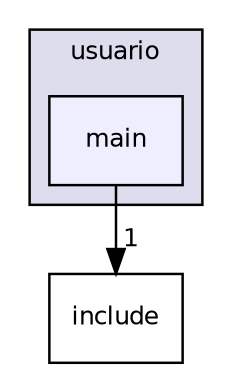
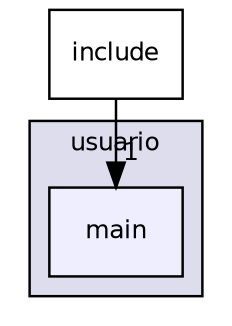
  digraph {
    compound=true
    node [fontname=Helvetica fontsize=10 shape=box]
    n1 [fillcolor="#eeeeff" label=main pencolor=black style=filled]
    n2 [label=include]
    subgraph cluster_1 {
      bgcolor="#ddddee"
      fontname=Helvetica
      fontsize=10
      label=usuario
      pencolor=black
      n1
    }
-   n1 -> n2 [headlabel=1 labeldistance=1.5 labelfontname=Helvetica labelfontsize=10]
+   n2 -> n1 [headlabel=1 labeldistance=1.5 labelfontname=Helvetica labelfontsize=10]
  }
